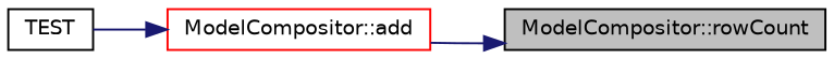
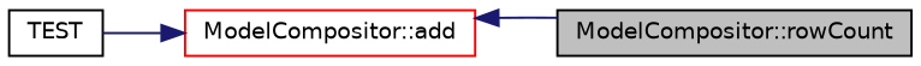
  digraph {
    rankdir=RL
    node [color=black fillcolor=white fontname=Helvetica fontsize=10 shape=record style=filled]
    edge [color=midnightblue dir=back fontname=Helvetica fontsize=10 labelfontname=Helvetica labelfontsize=10 style=solid]
    n1 [fillcolor=grey75 fontcolor=black height=0.2 label="ModelCompositor::rowCount" width=0.4]
    n2 [color=red height=0.2 label="ModelCompositor::add" width=0.4]
    n3 [height=0.2 label=TEST width=0.4]
-   n1 -> n2
+   n2 -> n1
    n2 -> n3
  }
